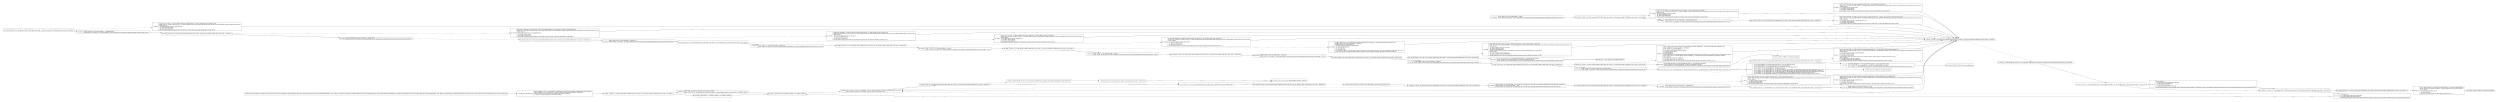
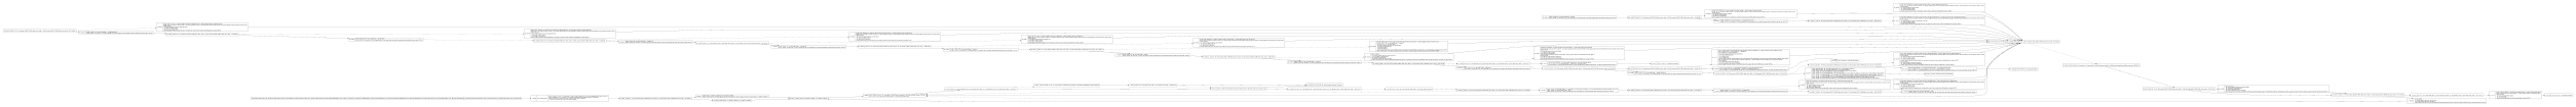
  digraph {
    fontname=Roboto
    rankdir=LR
    node [fontname=Roboto shape=record]
    edge [fontname=Roboto]
    n1 [label="{0\:\ 0x0000|MTH_ENTER_BLOCK\l|0x0000: INVOKE  (r0 I:int) = (r7 I:org.xmlpull.v1.XmlPullParser) org.xmlpull.v1.XmlPullParser.getDepth():int type: INTERFACE \l0x0004: INSTANCE_OF  (r1 I:boolean) = (r9 I:?[OBJECT, ARRAY]) android.support.transition.TransitionSet \l0x0006: CONST  (r2 I:?[int, float, boolean, short, byte, char, OBJECT, ARRAY]) = \l  (0 ?[int, float, boolean, short, byte, char, OBJECT, ARRAY])\l \l}"]
    n2 [label="{1\:\ 0x0007|0x0007: IF  (r1 I:?[int, boolean, OBJECT, ARRAY, byte, short, char]) == (0 ?[int, boolean, OBJECT, ARRAY, byte, short, char])  \-\> B:3:0x000d \l}"]
    n3 [label="{2\:\ 0x0009|0x0009: MOVE  (r1 I:?[OBJECT, ARRAY]) = (r9 I:?[OBJECT, ARRAY]) \l0x000a: CHECK_CAST  (r1 I:android.support.transition.TransitionSet) = (android.support.transition.TransitionSet) (r1 I:?[OBJECT, ARRAY]) \l}"]
    n4 [label="{3\:\ 0x000d|0x000d: MOVE  (r1 I:?[OBJECT, ARRAY]) = (r2 I:?[OBJECT, ARRAY]) \l}"]
    n5 [label="{4\:\ 0x000e|0x000e: MOVE  (r3 I:?[OBJECT, ARRAY]) = (r2 I:?[OBJECT, ARRAY]) \l}"]
    n6 [label="{5\:\ 0x000f|0x000f: INVOKE  (r4 I:int) = (r7 I:org.xmlpull.v1.XmlPullParser) org.xmlpull.v1.XmlPullParser.next():int type: INTERFACE \l0x0013: CONST  (r5 I:?[int, float, short, byte, char]) = (3 ?[int, float, short, byte, char]) \l}"]
    n7 [label="{6\:\ 0x0014|0x0014: IF  (r4 I:?[int, boolean, OBJECT, ARRAY, byte, short, char]) != (r5 I:?[int, boolean, OBJECT, ARRAY, byte, short, char])  \-\> B:9:0x001c \l}"]
    n8 [label="{7\:\ 0x0016|0x0016: INVOKE  (r5 I:int) = (r7 I:org.xmlpull.v1.XmlPullParser) org.xmlpull.v1.XmlPullParser.getDepth():int type: INTERFACE \l}"]
    n9 [label="{9\:\ 0x001c|0x001c: CONST  (r5 I:?[boolean, int, float, short, byte, char]) = (1 ?[boolean, int, float, short, byte, char]) \l}"]
    n10 [label="{8\:\ 0x001a|0x001a: IF  (r5 I:?[int, byte, short, char]) \<= (r0 I:?[int, byte, short, char])  \-\> B:80:0x0182 \l}"]
    n11 [label="{80\:\ 0x0182|0x0182: RETURN  (r3 I:android.support.transition.Transition) \l}"]
    n12 [label="{10\:\ 0x001d|0x001d: IF  (r4 I:?[int, boolean, OBJECT, ARRAY, byte, short, char]) == (r5 I:?[int, boolean, OBJECT, ARRAY, byte, short, char])  \-\> B:80:0x0182 \l}"]
    n13 [label="{11\:\ 0x001f|0x001f: CONST  (r5 I:?[int, float, short, byte, char]) = (2 ?[int, float, short, byte, char]) \l}"]
    n14 [label="{12\:\ 0x0020|0x0020: IF  (r4 I:?[int, boolean, OBJECT, ARRAY, byte, short, char]) == (r5 I:?[int, boolean, OBJECT, ARRAY, byte, short, char])  \-\> B:14:0x0023 \l}"]
    n15 [label="{14\:\ 0x0023|0x0023: INVOKE  (r4 I:java.lang.String) = (r7 I:org.xmlpull.v1.XmlPullParser) org.xmlpull.v1.XmlPullParser.getName():java.lang.String type: INTERFACE \l0x0027: CONST_STR  (r5 I:java.lang.String) =  \"fade\" \l0x0029: INVOKE  (r5 I:boolean) = (r5 I:java.lang.String), (r4 I:java.lang.Object) java.lang.String.equals(java.lang.Object):boolean type: VIRTUAL \l}"]
    n16 [label="{15\:\ 0x002d|0x002d: IF  (r5 I:?[int, boolean, OBJECT, ARRAY, byte, short, char]) == (0 ?[int, boolean, OBJECT, ARRAY, byte, short, char])  \-\> B:17:0x0038 \l}"]
    n17 [label="{16\:\ 0x002f|0x002f: NEW_INSTANCE  (r3 I:android.support.transition.Fade) =  android.support.transition.Fade \l0x0031: IGET  (r4 I:android.content.Context) = (r6 I:android.support.transition.TransitionInflater) android.support.transition.TransitionInflater.mContext android.content.Context \l0x0033: INVOKE  \l  (r3 I:android.support.transition.Fade)\l  (r4 I:android.content.Context)\l  (r8 I:android.util.AttributeSet)\l android.support.transition.Fade.\<init\>(android.content.Context, android.util.AttributeSet):void type: DIRECT \l}"]
    n18 [label="{17\:\ 0x0038|0x0038: CONST_STR  (r5 I:java.lang.String) =  \"changeBounds\" \l0x003a: INVOKE  (r5 I:boolean) = (r5 I:java.lang.String), (r4 I:java.lang.Object) java.lang.String.equals(java.lang.Object):boolean type: VIRTUAL \l}"]
    n19 [label="{66\:\ 0x0141|0x0141: IF  (r3 I:?[int, boolean, OBJECT, ARRAY, byte, short, char]) == (0 ?[int, boolean, OBJECT, ARRAY, byte, short, char])  \-\> B:5:0x000f \l}"]
    n20 [label="{18\:\ 0x003e|0x003e: IF  (r5 I:?[int, boolean, OBJECT, ARRAY, byte, short, char]) == (0 ?[int, boolean, OBJECT, ARRAY, byte, short, char])  \-\> B:20:0x0049 \l}"]
    n21 [label="{67\:\ 0x0143|0x0143: INVOKE  (r4 I:boolean) = (r7 I:org.xmlpull.v1.XmlPullParser) org.xmlpull.v1.XmlPullParser.isEmptyElementTag():boolean type: INTERFACE \l}"]
    n22 [label="{19\:\ 0x0040|0x0040: NEW_INSTANCE  (r3 I:android.support.transition.ChangeBounds) =  android.support.transition.ChangeBounds \l0x0042: IGET  (r4 I:android.content.Context) = (r6 I:android.support.transition.TransitionInflater) android.support.transition.TransitionInflater.mContext android.content.Context \l0x0044: INVOKE  \l  (r3 I:android.support.transition.ChangeBounds)\l  (r4 I:android.content.Context)\l  (r8 I:android.util.AttributeSet)\l android.support.transition.ChangeBounds.\<init\>(android.content.Context, android.util.AttributeSet):void type: DIRECT \l}"]
    n23 [label="{20\:\ 0x0049|0x0049: CONST_STR  (r5 I:java.lang.String) =  \"slide\" \l0x004b: INVOKE  (r5 I:boolean) = (r5 I:java.lang.String), (r4 I:java.lang.Object) java.lang.String.equals(java.lang.Object):boolean type: VIRTUAL \l}"]
    n24 [label="{22\:\ 0x0051|0x0051: NEW_INSTANCE  (r3 I:android.support.transition.Slide) =  android.support.transition.Slide \l0x0053: IGET  (r4 I:android.content.Context) = (r6 I:android.support.transition.TransitionInflater) android.support.transition.TransitionInflater.mContext android.content.Context \l0x0055: INVOKE  \l  (r3 I:android.support.transition.Slide)\l  (r4 I:android.content.Context)\l  (r8 I:android.util.AttributeSet)\l android.support.transition.Slide.\<init\>(android.content.Context, android.util.AttributeSet):void type: DIRECT \l}"]
    n25 [label="{23\:\ 0x005a|0x005a: CONST_STR  (r5 I:java.lang.String) =  \"explode\" \l0x005c: INVOKE  (r5 I:boolean) = (r5 I:java.lang.String), (r4 I:java.lang.Object) java.lang.String.equals(java.lang.Object):boolean type: VIRTUAL \l}"]
    n26 [label="{24\:\ 0x0060|0x0060: IF  (r5 I:?[int, boolean, OBJECT, ARRAY, byte, short, char]) == (0 ?[int, boolean, OBJECT, ARRAY, byte, short, char])  \-\> B:26:0x006b \l}"]
    n27 [label="{25\:\ 0x0062|0x0062: NEW_INSTANCE  (r3 I:android.support.transition.Explode) =  android.support.transition.Explode \l0x0064: IGET  (r4 I:android.content.Context) = (r6 I:android.support.transition.TransitionInflater) android.support.transition.TransitionInflater.mContext android.content.Context \l0x0066: INVOKE  \l  (r3 I:android.support.transition.Explode)\l  (r4 I:android.content.Context)\l  (r8 I:android.util.AttributeSet)\l android.support.transition.Explode.\<init\>(android.content.Context, android.util.AttributeSet):void type: DIRECT \l}"]
    n28 [label="{26\:\ 0x006b|0x006b: CONST_STR  (r5 I:java.lang.String) =  \"changeImageTransform\" \l0x006d: INVOKE  (r5 I:boolean) = (r5 I:java.lang.String), (r4 I:java.lang.Object) java.lang.String.equals(java.lang.Object):boolean type: VIRTUAL \l}"]
    n29 [label="{27\:\ 0x0071|0x0071: IF  (r5 I:?[int, boolean, OBJECT, ARRAY, byte, short, char]) == (0 ?[int, boolean, OBJECT, ARRAY, byte, short, char])  \-\> B:29:0x007c \l}"]
    n30 [label="{28\:\ 0x0073|0x0073: NEW_INSTANCE  (r3 I:android.support.transition.ChangeImageTransform) =  android.support.transition.ChangeImageTransform \l0x0075: IGET  (r4 I:android.content.Context) = (r6 I:android.support.transition.TransitionInflater) android.support.transition.TransitionInflater.mContext android.content.Context \l0x0077: INVOKE  \l  (r3 I:android.support.transition.ChangeImageTransform)\l  (r4 I:android.content.Context)\l  (r8 I:android.util.AttributeSet)\l android.support.transition.ChangeImageTransform.\<init\>(android.content.Context, android.util.AttributeSet):void type: DIRECT \l}"]
    n31 [label="{30\:\ 0x0082|0x0082: IF  (r5 I:?[int, boolean, OBJECT, ARRAY, byte, short, char]) == (0 ?[int, boolean, OBJECT, ARRAY, byte, short, char])  \-\> B:32:0x008d \l}"]
    n32 [label="{31\:\ 0x0084|0x0084: NEW_INSTANCE  (r3 I:android.support.transition.ChangeTransform) =  android.support.transition.ChangeTransform \l0x0086: IGET  (r4 I:android.content.Context) = (r6 I:android.support.transition.TransitionInflater) android.support.transition.TransitionInflater.mContext android.content.Context \l0x0088: INVOKE  \l  (r3 I:android.support.transition.ChangeTransform)\l  (r4 I:android.content.Context)\l  (r8 I:android.util.AttributeSet)\l android.support.transition.ChangeTransform.\<init\>(android.content.Context, android.util.AttributeSet):void type: DIRECT \l}"]
    n33 [label="{32\:\ 0x008d|0x008d: CONST_STR  (r5 I:java.lang.String) =  \"changeClipBounds\" \l0x008f: INVOKE  (r5 I:boolean) = (r5 I:java.lang.String), (r4 I:java.lang.Object) java.lang.String.equals(java.lang.Object):boolean type: VIRTUAL \l}"]
    n34 [label="{33\:\ 0x0093|0x0093: IF  (r5 I:?[int, boolean, OBJECT, ARRAY, byte, short, char]) == (0 ?[int, boolean, OBJECT, ARRAY, byte, short, char])  \-\> B:35:0x009e \l}"]
    n35 [label="{34\:\ 0x0095|0x0095: NEW_INSTANCE  (r3 I:android.support.transition.ChangeClipBounds) =  android.support.transition.ChangeClipBounds \l0x0097: IGET  (r4 I:android.content.Context) = (r6 I:android.support.transition.TransitionInflater) android.support.transition.TransitionInflater.mContext android.content.Context \l0x0099: INVOKE  \l  (r3 I:android.support.transition.ChangeClipBounds)\l  (r4 I:android.content.Context)\l  (r8 I:android.util.AttributeSet)\l android.support.transition.ChangeClipBounds.\<init\>(android.content.Context, android.util.AttributeSet):void type: DIRECT \l}"]
    n36 [label="{35\:\ 0x009e|0x009e: CONST_STR  (r5 I:java.lang.String) =  \"autoTransition\" \l0x00a0: INVOKE  (r5 I:boolean) = (r5 I:java.lang.String), (r4 I:java.lang.Object) java.lang.String.equals(java.lang.Object):boolean type: VIRTUAL \l}"]
    n37 [label="{36\:\ 0x00a4|0x00a4: IF  (r5 I:?[int, boolean, OBJECT, ARRAY, byte, short, char]) == (0 ?[int, boolean, OBJECT, ARRAY, byte, short, char])  \-\> B:38:0x00af \l}"]
    n38 [label="{37\:\ 0x00a6|0x00a6: NEW_INSTANCE  (r3 I:android.support.transition.AutoTransition) =  android.support.transition.AutoTransition \l0x00a8: IGET  (r4 I:android.content.Context) = (r6 I:android.support.transition.TransitionInflater) android.support.transition.TransitionInflater.mContext android.content.Context \l0x00aa: INVOKE  \l  (r3 I:android.support.transition.AutoTransition)\l  (r4 I:android.content.Context)\l  (r8 I:android.util.AttributeSet)\l android.support.transition.AutoTransition.\<init\>(android.content.Context, android.util.AttributeSet):void type: DIRECT \l}"]
    n39 [label="{38\:\ 0x00af|0x00af: CONST_STR  (r5 I:java.lang.String) =  \"changeScroll\" \l0x00b1: INVOKE  (r5 I:boolean) = (r5 I:java.lang.String), (r4 I:java.lang.Object) java.lang.String.equals(java.lang.Object):boolean type: VIRTUAL \l}"]
    n40 [label="{39\:\ 0x00b5|0x00b5: IF  (r5 I:?[int, boolean, OBJECT, ARRAY, byte, short, char]) == (0 ?[int, boolean, OBJECT, ARRAY, byte, short, char])  \-\> B:41:0x00c0 \l}"]
    n41 [label="{40\:\ 0x00b7|0x00b7: NEW_INSTANCE  (r3 I:android.support.transition.ChangeScroll) =  android.support.transition.ChangeScroll \l0x00b9: IGET  (r4 I:android.content.Context) = (r6 I:android.support.transition.TransitionInflater) android.support.transition.TransitionInflater.mContext android.content.Context \l0x00bb: INVOKE  \l  (r3 I:android.support.transition.ChangeScroll)\l  (r4 I:android.content.Context)\l  (r8 I:android.util.AttributeSet)\l android.support.transition.ChangeScroll.\<init\>(android.content.Context, android.util.AttributeSet):void type: DIRECT \l}"]
    n42 [label="{41\:\ 0x00c0|0x00c0: CONST_STR  (r5 I:java.lang.String) =  \"transitionSet\" \l0x00c2: INVOKE  (r5 I:boolean) = (r5 I:java.lang.String), (r4 I:java.lang.Object) java.lang.String.equals(java.lang.Object):boolean type: VIRTUAL \l}"]
    n43 [label="{42\:\ 0x00c6|0x00c6: IF  (r5 I:?[int, boolean, OBJECT, ARRAY, byte, short, char]) == (0 ?[int, boolean, OBJECT, ARRAY, byte, short, char])  \-\> B:44:0x00d1 \l}"]
    n44 [label="{43\:\ 0x00c8|0x00c8: NEW_INSTANCE  (r3 I:android.support.transition.TransitionSet) =  android.support.transition.TransitionSet \l0x00ca: IGET  (r4 I:android.content.Context) = (r6 I:android.support.transition.TransitionInflater) android.support.transition.TransitionInflater.mContext android.content.Context \l0x00cc: INVOKE  \l  (r3 I:android.support.transition.TransitionSet)\l  (r4 I:android.content.Context)\l  (r8 I:android.util.AttributeSet)\l android.support.transition.TransitionSet.\<init\>(android.content.Context, android.util.AttributeSet):void type: DIRECT \l}"]
    n45 [label="{44\:\ 0x00d1|0x00d1: CONST_STR  (r5 I:java.lang.String) =  \"transition\" \l0x00d3: INVOKE  (r5 I:boolean) = (r5 I:java.lang.String), (r4 I:java.lang.Object) java.lang.String.equals(java.lang.Object):boolean type: VIRTUAL \l}"]
    n46 [label="{45\:\ 0x00d7|0x00d7: IF  (r5 I:?[int, boolean, OBJECT, ARRAY, byte, short, char]) == (0 ?[int, boolean, OBJECT, ARRAY, byte, short, char])  \-\> B:47:0x00e4 \l}"]
    n47 [label="{46\:\ 0x00d9|0x00d9: CONST_CLASS  (r3 I:java.lang.Class\<android.support.transition.Transition\>) =  android.support.transition.Transition.class \l0x00db: CONST_STR  (r4 I:java.lang.String) =  \"transition\" \l0x00dd: INVOKE  (r3 I:java.lang.Object) = \l  (r6 I:android.support.transition.TransitionInflater)\l  (r8 I:android.util.AttributeSet)\l  (r3 I:java.lang.Class)\l  (r4 I:java.lang.String)\l android.support.transition.TransitionInflater.createCustom(android.util.AttributeSet, java.lang.Class, java.lang.String):java.lang.Object type: DIRECT \l0x00e1: CHECK_CAST  (r3 I:android.support.transition.Transition) = (android.support.transition.Transition) (r3 I:?[OBJECT, ARRAY]) \l}"]
    n48 [label="{47\:\ 0x00e4|0x00e4: CONST_STR  (r5 I:java.lang.String) =  \"targets\" \l0x00e6: INVOKE  (r5 I:boolean) = (r5 I:java.lang.String), (r4 I:java.lang.Object) java.lang.String.equals(java.lang.Object):boolean type: VIRTUAL \l}"]
    n49 [label="{48\:\ 0x00ea|0x00ea: IF  (r5 I:?[int, boolean, OBJECT, ARRAY, byte, short, char]) == (0 ?[int, boolean, OBJECT, ARRAY, byte, short, char])  \-\> B:50:0x00f0 \l}"]
+   n50 [label="{49\:\ 0x00ec|0x00ec: INVOKE  \l  (r6 I:android.support.transition.TransitionInflater)\l  (r7 I:org.xmlpull.v1.XmlPullParser)\l  (r8 I:android.util.AttributeSet)\l  (r9 I:android.support.transition.Transition)\l android.support.transition.TransitionInflater.getTargetIds(org.xmlpull.v1.XmlPullParser, android.util.AttributeSet, android.support.transition.Transition):void type: DIRECT \l}"]
    n51 [label="{50\:\ 0x00f0|0x00f0: CONST_STR  (r5 I:java.lang.String) =  \"arcMotion\" \l0x00f2: INVOKE  (r5 I:boolean) = (r5 I:java.lang.String), (r4 I:java.lang.Object) java.lang.String.equals(java.lang.Object):boolean type: VIRTUAL \l}"]
    n52 [label="{51\:\ 0x00f6|0x00f6: IF  (r5 I:?[int, boolean, OBJECT, ARRAY, byte, short, char]) == (0 ?[int, boolean, OBJECT, ARRAY, byte, short, char])  \-\> B:56:0x010d \l}"]
    n53 [label="{52\:\ 0x00f8|0x00f8: IF  (r9 I:?[int, boolean, OBJECT, ARRAY, byte, short, char]) == (0 ?[int, boolean, OBJECT, ARRAY, byte, short, char])  \-\> B:54:0x0105 \l}"]
    n54 [label="{56\:\ 0x010d|0x010d: CONST_STR  (r5 I:java.lang.String) =  \"pathMotion\" \l0x010f: INVOKE  (r5 I:boolean) = (r5 I:java.lang.String), (r4 I:java.lang.Object) java.lang.String.equals(java.lang.Object):boolean type: VIRTUAL \l}"]
    n55 [label="{53\:\ 0x00fa|0x00fa: NEW_INSTANCE  (r4 I:android.support.transition.ArcMotion) =  android.support.transition.ArcMotion \l0x00fc: IGET  (r5 I:android.content.Context) = (r6 I:android.support.transition.TransitionInflater) android.support.transition.TransitionInflater.mContext android.content.Context \l0x00fe: INVOKE  \l  (r4 I:android.support.transition.ArcMotion)\l  (r5 I:android.content.Context)\l  (r8 I:android.util.AttributeSet)\l android.support.transition.ArcMotion.\<init\>(android.content.Context, android.util.AttributeSet):void type: DIRECT \l0x0101: INVOKE  \l  (r9 I:android.support.transition.Transition)\l  (r4 I:android.support.transition.PathMotion)\l android.support.transition.Transition.setPathMotion(android.support.transition.PathMotion):void type: VIRTUAL \l}"]
    n56 [label="{54\:\ 0x0105|0x0105: NEW_INSTANCE  (r7 I:java.lang.RuntimeException) =  java.lang.RuntimeException \l0x0107: CONST_STR  (r8 I:java.lang.String) =  \"Invalid use of arcMotion element\" \l0x0109: INVOKE  (r7 I:java.lang.RuntimeException), (r8 I:java.lang.String) java.lang.RuntimeException.\<init\>(java.lang.String):void type: DIRECT \l}"]
    n57 [label="{57\:\ 0x0113|0x0113: IF  (r5 I:?[int, boolean, OBJECT, ARRAY, byte, short, char]) == (0 ?[int, boolean, OBJECT, ARRAY, byte, short, char])  \-\> B:62:0x012d \l}"]
    n58 [label="{55\:\ 0x010c|0x010c: THROW  (r7 I:java.lang.Throwable) \l}"]
    n59 [label="{58\:\ 0x0115|0x0115: IF  (r9 I:?[int, boolean, OBJECT, ARRAY, byte, short, char]) == (0 ?[int, boolean, OBJECT, ARRAY, byte, short, char])  \-\> B:60:0x0125 \l}"]
    n60 [label="{62\:\ 0x012d|0x012d: CONST_STR  (r5 I:java.lang.String) =  \"patternPathMotion\" \l0x012f: INVOKE  (r4 I:boolean) = (r5 I:java.lang.String), (r4 I:java.lang.Object) java.lang.String.equals(java.lang.Object):boolean type: VIRTUAL \l}"]
    n61 [label="{59\:\ 0x0117|0x0117: CONST_CLASS  (r4 I:java.lang.Class\<android.support.transition.PathMotion\>) =  android.support.transition.PathMotion.class \l0x0119: CONST_STR  (r5 I:java.lang.String) =  \"pathMotion\" \l0x011b: INVOKE  (r4 I:java.lang.Object) = \l  (r6 I:android.support.transition.TransitionInflater)\l  (r8 I:android.util.AttributeSet)\l  (r4 I:java.lang.Class)\l  (r5 I:java.lang.String)\l android.support.transition.TransitionInflater.createCustom(android.util.AttributeSet, java.lang.Class, java.lang.String):java.lang.Object type: DIRECT \l0x011f: CHECK_CAST  (r4 I:android.support.transition.PathMotion) = (android.support.transition.PathMotion) (r4 I:?[OBJECT, ARRAY]) \l0x0121: INVOKE  \l  (r9 I:android.support.transition.Transition)\l  (r4 I:android.support.transition.PathMotion)\l android.support.transition.Transition.setPathMotion(android.support.transition.PathMotion):void type: VIRTUAL \l}"]
    n62 [label="{60\:\ 0x0125|0x0125: NEW_INSTANCE  (r7 I:java.lang.RuntimeException) =  java.lang.RuntimeException \l0x0127: CONST_STR  (r8 I:java.lang.String) =  \"Invalid use of pathMotion element\" \l0x0129: INVOKE  (r7 I:java.lang.RuntimeException), (r8 I:java.lang.String) java.lang.RuntimeException.\<init\>(java.lang.String):void type: DIRECT \l}"]
    n63 [label="{63\:\ 0x0133|0x0133: IF  (r4 I:?[int, boolean, OBJECT, ARRAY, byte, short, char]) == (0 ?[int, boolean, OBJECT, ARRAY, byte, short, char])  \-\> B:78:0x0167 \l}"]
    n64 [label="{61\:\ 0x012c|0x012c: THROW  (r7 I:java.lang.Throwable) \l}"]
    n65 [label="{64\:\ 0x0135|0x0135: IF  (r9 I:?[int, boolean, OBJECT, ARRAY, byte, short, char]) == (0 ?[int, boolean, OBJECT, ARRAY, byte, short, char])  \-\> B:76:0x015f \l}"]
    n66 [label="{78\:\ 0x0167|0x0167: NEW_INSTANCE  (r8 I:java.lang.RuntimeException) =  java.lang.RuntimeException \l0x0169: NEW_INSTANCE  (r9 I:java.lang.StringBuilder) =  java.lang.StringBuilder \l0x016b: INVOKE  (r9 I:java.lang.StringBuilder) java.lang.StringBuilder.\<init\>():void type: DIRECT \l0x016e: CONST_STR  (r0 I:java.lang.String) =  \"Unknown scene name: \" \l0x0170: INVOKE  (r9 I:java.lang.StringBuilder), (r0 I:java.lang.String) java.lang.StringBuilder.append(java.lang.String):java.lang.StringBuilder type: VIRTUAL \l0x0173: INVOKE  (r7 I:java.lang.String) = (r7 I:org.xmlpull.v1.XmlPullParser) org.xmlpull.v1.XmlPullParser.getName():java.lang.String type: INTERFACE \l0x0177: INVOKE  (r9 I:java.lang.StringBuilder), (r7 I:java.lang.String) java.lang.StringBuilder.append(java.lang.String):java.lang.StringBuilder type: VIRTUAL \l0x017a: INVOKE  (r7 I:java.lang.String) = (r9 I:java.lang.StringBuilder) java.lang.StringBuilder.toString():java.lang.String type: VIRTUAL \l0x017e: INVOKE  (r8 I:java.lang.RuntimeException), (r7 I:java.lang.String) java.lang.RuntimeException.\<init\>(java.lang.String):void type: DIRECT \l}"]
    n67 [label="{65\:\ 0x0137|0x0137: NEW_INSTANCE  (r4 I:android.support.transition.PatternPathMotion) =  android.support.transition.PatternPathMotion \l0x0139: IGET  (r5 I:android.content.Context) = (r6 I:android.support.transition.TransitionInflater) android.support.transition.TransitionInflater.mContext android.content.Context \l0x013b: INVOKE  \l  (r4 I:android.support.transition.PatternPathMotion)\l  (r5 I:android.content.Context)\l  (r8 I:android.util.AttributeSet)\l android.support.transition.PatternPathMotion.\<init\>(android.content.Context, android.util.AttributeSet):void type: DIRECT \l0x013e: INVOKE  \l  (r9 I:android.support.transition.Transition)\l  (r4 I:android.support.transition.PathMotion)\l android.support.transition.Transition.setPathMotion(android.support.transition.PathMotion):void type: VIRTUAL \l}"]
    n68 [label="{76\:\ 0x015f|0x015f: NEW_INSTANCE  (r7 I:java.lang.RuntimeException) =  java.lang.RuntimeException \l0x0161: CONST_STR  (r8 I:java.lang.String) =  \"Invalid use of patternPathMotion element\" \l0x0163: INVOKE  (r7 I:java.lang.RuntimeException), (r8 I:java.lang.String) java.lang.RuntimeException.\<init\>(java.lang.String):void type: DIRECT \l}"]
    n69 [label="{79\:\ 0x0181|0x0181: THROW  (r8 I:java.lang.Throwable) \l}"]
    n70 [label="{77\:\ 0x0166|0x0166: THROW  (r7 I:java.lang.Throwable) \l}"]
    n71 [label="{68\:\ 0x0147|0x0147: IF  (r4 I:?[int, boolean, OBJECT, ARRAY, byte, short, char]) != (0 ?[int, boolean, OBJECT, ARRAY, byte, short, char])  \-\> B:70:0x014c \l}"]
    n72 [label="{69\:\ 0x0149|0x0149: INVOKE  \l  (r6 I:android.support.transition.TransitionInflater)\l  (r7 I:org.xmlpull.v1.XmlPullParser)\l  (r8 I:android.util.AttributeSet)\l  (r3 I:android.support.transition.Transition)\l android.support.transition.TransitionInflater.createTransitionFromXml(org.xmlpull.v1.XmlPullParser, android.util.AttributeSet, android.support.transition.Transition):android.support.transition.Transition type: DIRECT \l}"]
    n73 [label="{70\:\ 0x014c|0x014c: IF  (r1 I:?[int, boolean, OBJECT, ARRAY, byte, short, char]) == (0 ?[int, boolean, OBJECT, ARRAY, byte, short, char])  \-\> B:72:0x0153 \l}"]
    n74 [label="{71\:\ 0x014e|0x014e: INVOKE  \l  (r1 I:android.support.transition.TransitionSet)\l  (r3 I:android.support.transition.Transition)\l android.support.transition.TransitionSet.addTransition(android.support.transition.Transition):android.support.transition.TransitionSet type: VIRTUAL \l}"]
    n75 [label="{72\:\ 0x0153|0x0153: IF  (r9 I:?[int, boolean, OBJECT, ARRAY, byte, short, char]) != (0 ?[int, boolean, OBJECT, ARRAY, byte, short, char])  \-\> B:74:0x0157 \l}"]
    n76 [label="{74\:\ 0x0157|0x0157: NEW_INSTANCE  (r7 I:android.view.InflateException) =  android.view.InflateException \l0x0159: CONST_STR  (r8 I:java.lang.String) =  \"Could not add transition to another transition.\" \l0x015b: INVOKE  \l  (r7 I:android.view.InflateException)\l  (r8 I:java.lang.String)\l android.view.InflateException.\<init\>(java.lang.String):void type: DIRECT \l}"]
    n77 [label="{75\:\ 0x015e|0x015e: THROW  (r7 I:java.lang.Throwable) \l}"]
    n78 [label="{private android.support.transition.Transition android.support.transition.TransitionInflater.createTransitionFromXml((r6 'this' I:android.support.transition.TransitionInflater A[IMMUTABLE_TYPE, THIS]), (r7 I:org.xmlpull.v1.XmlPullParser A[IMMUTABLE_TYPE, METHOD_ARGUMENT]), (r8 I:android.util.AttributeSet A[IMMUTABLE_TYPE, METHOD_ARGUMENT]), (r9 I:android.support.transition.Transition A[IMMUTABLE_TYPE, METHOD_ARGUMENT]))  | Annotation[SYSTEM, dalvik.annotation.Throws, \{value=[org.xmlpull.v1.XmlPullParserException, java.io.IOException]\}]\l}"]
    n1 -> n2
    n2 -> n3 [style=dashed]
    n2 -> n4
    n3 -> n5
    n4 -> n5
    n5 -> n6
    n6 -> n7
    n7 -> n8 [style=dashed]
    n7 -> n9
    n8 -> n10
    n9 -> n11
    n9 -> n12
    n10 -> n9 [style=dashed]
    n10 -> n11
    n12 -> n13 [style=dashed]
    n13 -> n14
    n14 -> n6 [style=dashed]
    n14 -> n15
    n15 -> n16
    n16 -> n17 [style=dashed]
    n16 -> n18
    n17 -> n19
    n18 -> n20
    n19 -> n6
    n19 -> n21 [style=dashed]
    n20 -> n22 [style=dashed]
    n20 -> n23
    n21 -> n71
    n22 -> n19
    n24 -> n19
    n25 -> n26
    n26 -> n27 [style=dashed]
    n26 -> n28
    n27 -> n19
    n28 -> n29
    n29 -> n30 [style=dashed]
    n30 -> n19
    n31 -> n32 [style=dashed]
    n31 -> n33
    n32 -> n19
    n33 -> n34
    n34 -> n35 [style=dashed]
    n34 -> n36
    n35 -> n19
    n36 -> n37 [style=dashed]
    n37 -> n38 [style=dashed]
    n37 -> n39
    n38 -> n19
    n39 -> n40
    n40 -> n41 [style=dashed]
    n40 -> n42
    n41 -> n19
    n42 -> n43
    n43 -> n44 [style=dashed]
    n43 -> n45
    n44 -> n19
    n45 -> n46
    n46 -> n47 [style=dashed]
    n46 -> n48
    n47 -> n19
    n48 -> n49
+   n49 -> n50 [style=dashed]
    n49 -> n51
+   n50 -> n19
    n51 -> n52
    n52 -> n53 [style=dashed]
    n52 -> n54
    n53 -> n55 [style=dashed]
    n53 -> n56
    n54 -> n57
    n55 -> n19
    n56 -> n58
    n57 -> n59 [style=dashed]
    n57 -> n60
    n59 -> n61 [style=dashed]
    n59 -> n62
    n60 -> n63
    n61 -> n19
    n62 -> n64
    n63 -> n65 [style=dashed]
    n63 -> n66
    n65 -> n67 [style=dashed]
    n65 -> n68
    n66 -> n69
    n67 -> n19
    n68 -> n70
    n71 -> n72 [style=dashed]
    n71 -> n73
    n72 -> n73
    n73 -> n74 [style=dashed]
    n73 -> n75
    n74 -> n5
    n75 -> n6 [style=dashed]
    n75 -> n76
    n76 -> n77
    n78 -> n1
  }
